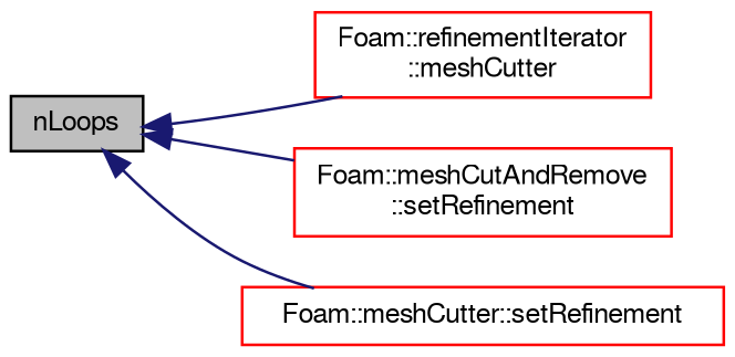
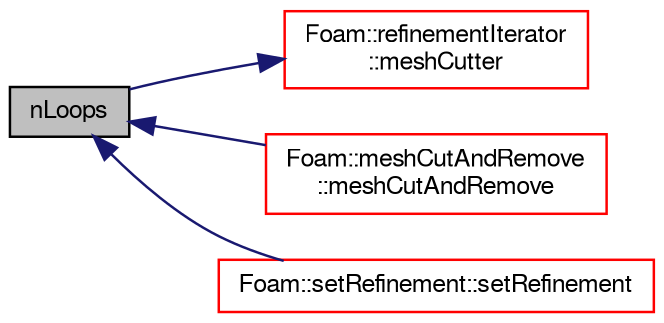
  digraph {
    rankdir=LR
    node [color=red fontname=FreeSans fontsize=10 shape=record]
    edge [color=midnightblue dir=back fontname=FreeSans fontsize=10 labelfontname=FreeSans labelfontsize=10 style=solid]
    n1 [color=black fillcolor=grey75 fontcolor=black height=0.2 label=nLoops style=filled width=0.4]
    n2 [height=0.2 label="Foam::refinementIterator\l::meshCutter" width=0.4]
-   n3 [height=0.2 label="Foam::meshCutAndRemove\l::setRefinement" width=0.4]
-   n4 [height=0.2 label="Foam::meshCutter::setRefinement" width=0.4]
-   n1 -> n2
+   n3 [height=0.2 label="Foam::meshCutAndRemove\l::meshCutAndRemove" width=0.4]
+   n4 [height=0.2 label="Foam::setRefinement::setRefinement" width=0.4]
+   n2 -> n1
    n1 -> n3
    n1 -> n4
  }
